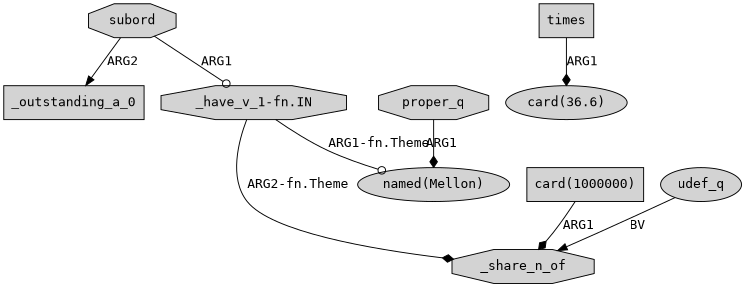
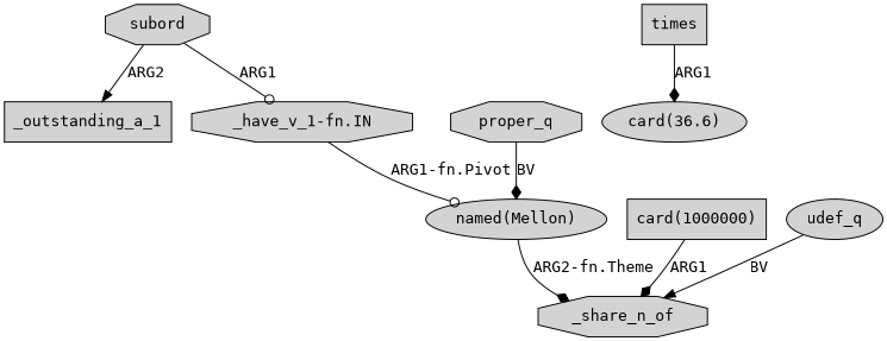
  digraph {
    fontname="DejaVu Sans Mono"
    node [fontname="DejaVu Sans Mono" shape=octagon style=filled]
    edge [arrowhead=diamond fontname="DejaVu Sans Mono"]
-   _outstanding_a_1 [shape=box label=_outstanding_a_0]
+   _outstanding_a_1 [shape=box]
    subord
    "_have_v_1-fn.IN"
    "named(Mellon)" [shape=ellipse]
    _share_n_of
    times [shape=box]
    "card(36.6)" [shape=ellipse]
    "card(1000000)" [shape=box]
    proper_q
    udef_q [shape=ellipse]
    subord -> _outstanding_a_1 [arrowhead=normal label=ARG2]
    subord -> "_have_v_1-fn.IN" [arrowhead=odot label=ARG1]
-   "_have_v_1-fn.IN" -> "named(Mellon)" [arrowhead=odot label="ARG1-fn.Theme"]
-   "_have_v_1-fn.IN" -> _share_n_of [label="ARG2-fn.Theme"]
+   "_have_v_1-fn.IN" -> "named(Mellon)" [arrowhead=odot label="ARG1-fn.Pivot"]
+   "named(Mellon)" -> _share_n_of [label="ARG2-fn.Theme"]
    times -> "card(36.6)" [label=ARG1]
    "card(1000000)" -> _share_n_of [label=ARG1]
-   proper_q -> "named(Mellon)" [label=ARG1]
+   proper_q -> "named(Mellon)" [label=BV]
    udef_q -> _share_n_of [arrowhead=normal label=BV]
  }
